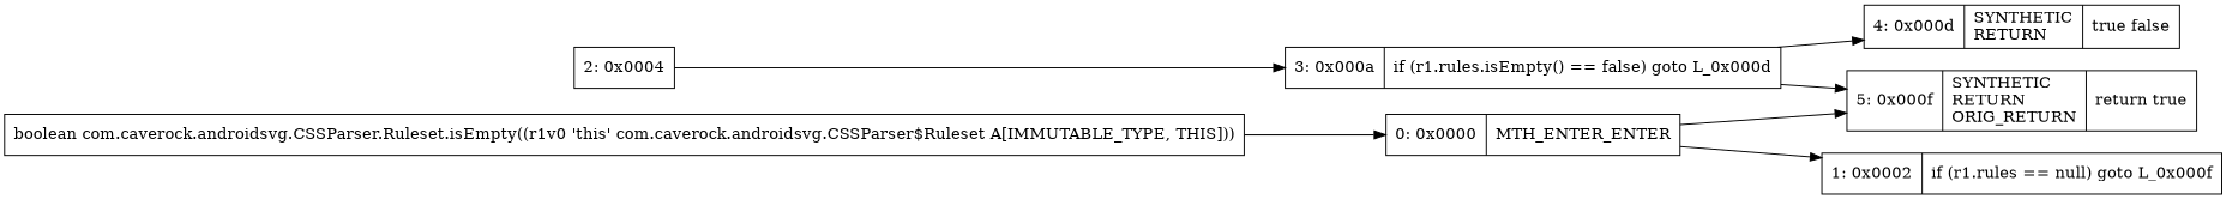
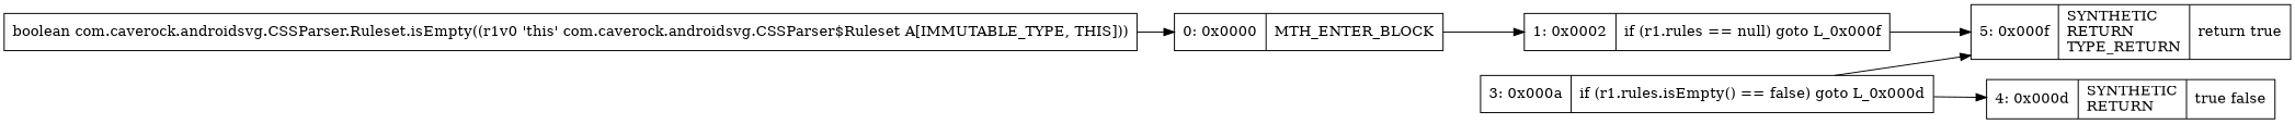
  digraph {
    rankdir=LR
    node [shape=record]
-   n1 [label="{0\:\ 0x0000|MTH_ENTER_ENTER\l}"]
+   n1 [label="{0\:\ 0x0000|MTH_ENTER_BLOCK\l}"]
    n2 [label="{1\:\ 0x0002|if (r1.rules == null) goto L_0x000f\l}"]
-   n3 [label="{5\:\ 0x000f|SYNTHETIC\lRETURN\lORIG_RETURN\l|return true\l}"]
-   n4 [label="{2\:\ 0x0004}"]
+   n3 [label="{5\:\ 0x000f|SYNTHETIC\lRETURN\lTYPE_RETURN\l|return true\l}"]
    n5 [label="{3\:\ 0x000a|if (r1.rules.isEmpty() == false) goto L_0x000d\l}"]
    n6 [label="{4\:\ 0x000d|SYNTHETIC\lRETURN\l|true false\l}"]
    n7 [label="{boolean com.caverock.androidsvg.CSSParser.Ruleset.isEmpty((r1v0 'this' com.caverock.androidsvg.CSSParser$Ruleset A[IMMUTABLE_TYPE, THIS])) }"]
    n1 -> n2
-   n1 -> n3
-   n4 -> n5
+   n2 -> n3
    n5 -> n3 [style=solid]
    n5 -> n6
    n7 -> n1
  }
